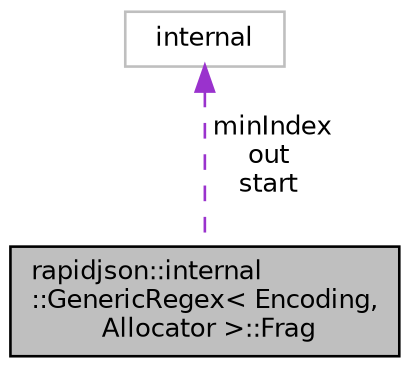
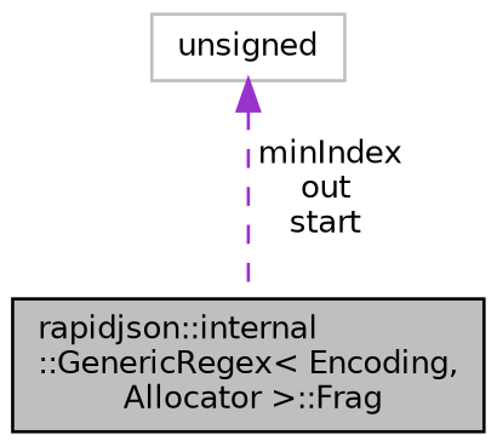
  digraph {
    node [fontname=Helvetica fontsize=10 shape=record style=filled]
    n1 [color=black fillcolor=grey75 fontcolor=black height=0.2 label="rapidjson::internal\l::GenericRegex\< Encoding,\l Allocator \>::Frag" width=0.4]
-   n2 [color=grey75 fillcolor=white height=0.2 label=internal width=0.4]
+   n2 [color=grey75 fillcolor=white height=0.2 label=unsigned width=0.4]
    n2 -> n1 [color=darkorchid3 dir=back fontname=Helvetica fontsize=10 label=" minIndex\nout\nstart" labelfontname=Helvetica labelfontsize=10 style=dashed]
  }
